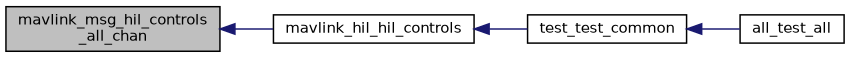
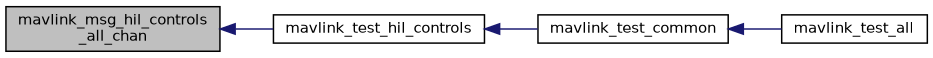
  digraph {
    rankdir=LR
    node [color=black fillcolor=white fontname=Helvetica fontsize=10 shape=record style=filled]
    edge [color=midnightblue dir=back fontname=Helvetica fontsize=10 labelfontname=Helvetica labelfontsize=10 style=solid]
    n1 [fillcolor=grey75 fontcolor=black height=0.2 label="mavlink_msg_hil_controls\l_all_chan" width=0.4]
-   n2 [height=0.2 label=mavlink_hil_hil_controls width=0.4]
-   n3 [height=0.2 label=test_test_common width=0.4]
-   n4 [height=0.2 label=all_test_all width=0.4]
+   n2 [height=0.2 label=mavlink_test_hil_controls width=0.4]
+   n3 [height=0.2 label=mavlink_test_common width=0.4]
+   n4 [height=0.2 label=mavlink_test_all width=0.4]
    n1 -> n2
    n2 -> n3
    n3 -> n4
  }
